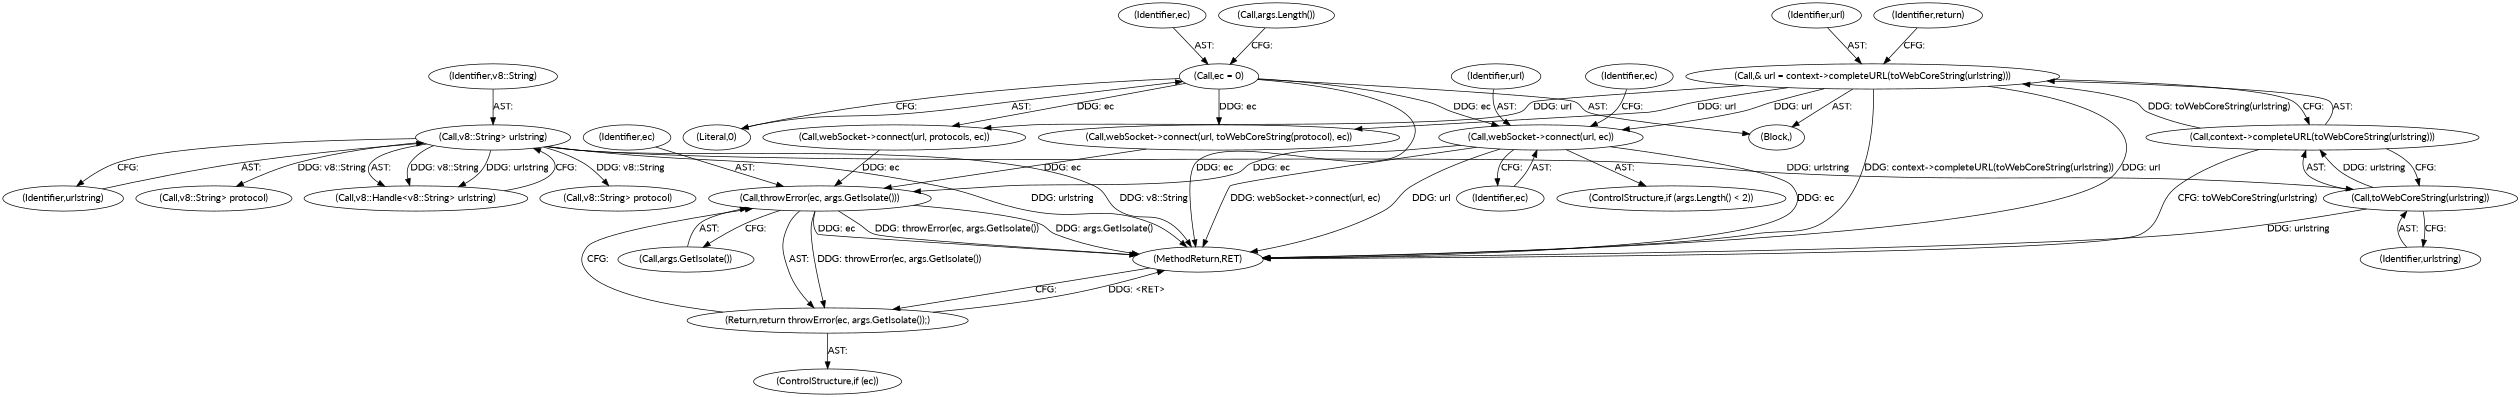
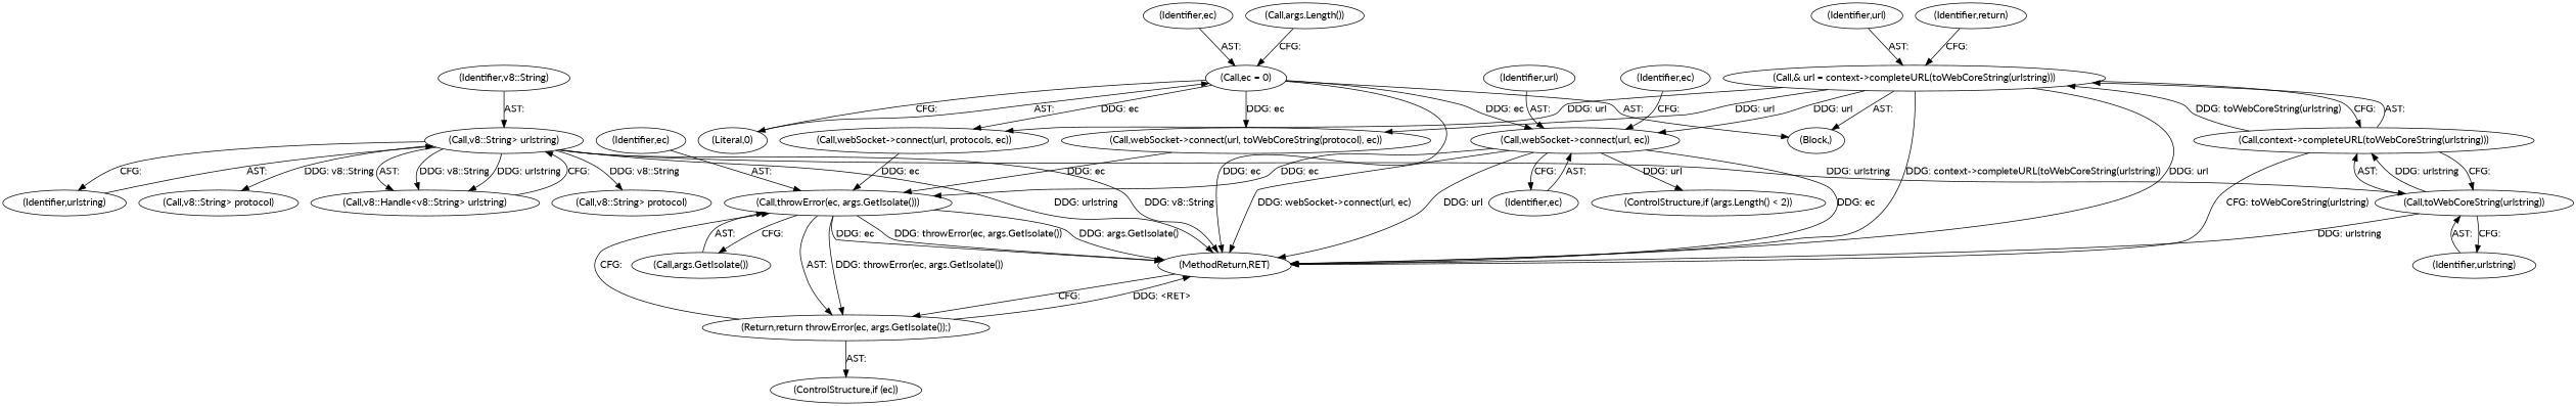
  digraph {
    fontname=Lato
    node [fontname=Lato]
    edge [fontname=Lato]
    n1 [label="(Call,webSocket->connect(url, ec))"]
    n2 [label="(Call,throwError(ec, args.GetIsolate()))"]
    n3 [label="(Identifier,ec)"]
    n4 [label="(ControlStructure,if (args.Length() < 2))"]
    n5 [label="(MethodReturn,RET)"]
    n6 [label="(Return,return throwError(ec, args.GetIsolate());)"]
    n7 [label="(Call,args.GetIsolate())"]
    n8 [label="(Call,& url = context->completeURL(toWebCoreString(urlstring)))"]
    n9 [label="(Call,context->completeURL(toWebCoreString(urlstring)))"]
    n10 [label="(Call,webSocket->connect(url, protocols, ec))"]
    n11 [label="(Block,)"]
    n12 [label="(Call,webSocket->connect(url, toWebCoreString(protocol), ec))"]
    n13 [label="(Call,toWebCoreString(urlstring))"]
    n14 [label="(Identifier,urlstring)"]
    n15 [label="(Call,v8::String> urlstring)"]
    n16 [label="(Call,v8::String> protocol)"]
    n17 [label="(Identifier,urlstring)"]
    n18 [label="(Call,v8::String> protocol)"]
    n19 [label="(Call,v8::Handle<v8::String> urlstring)"]
    n20 [label="(Call,ec = 0)"]
    n21 [label="(Literal,0)"]
    n22 [label="(ControlStructure,if (ec))"]
    n23 [label="(Identifier,url)"]
    n24 [label="(Identifier,return)"]
    n25 [label="(Identifier,ec)"]
    n26 [label="(Identifier,url)"]
    n27 [label="(Identifier,ec)"]
    n28 [label="(Identifier,ec)"]
    n29 [label="(Call,args.Length())"]
    n30 [label="(Identifier,v8::String)"]
    n1 -> n2 [label="DDG: ec"]
    n1 -> n3 [label="CFG: "]
-   n1 -> n4 [label="AST: "]
+   n1 -> n4 [label="DDG: url"]
    n1 -> n5 [label="DDG: url"]
    n1 -> n5 [label="DDG: ec"]
    n1 -> n5 [label="DDG: webSocket->connect(url, ec)"]
    n2 -> n5 [label="DDG: throwError(ec, args.GetIsolate())"]
    n2 -> n5 [label="DDG: args.GetIsolate()"]
    n2 -> n5 [label="DDG: ec"]
    n2 -> n6 [label="AST: "]
    n2 -> n6 [label="DDG: throwError(ec, args.GetIsolate())"]
    n2 -> n7 [label="CFG: "]
    n3 -> n1 [label="AST: "]
    n5 -> n6 [label="CFG: "]
    n6 -> n2 [label="CFG: "]
    n6 -> n5 [label="DDG: <RET>"]
    n6 -> n22 [label="AST: "]
    n7 -> n2 [label="AST: "]
    n8 -> n1 [label="DDG: url"]
    n8 -> n5 [label="DDG: context->completeURL(toWebCoreString(urlstring))"]
    n8 -> n5 [label="DDG: url"]
    n8 -> n9 [label="CFG: "]
    n8 -> n10 [label="DDG: url"]
    n8 -> n11 [label="AST: "]
    n8 -> n12 [label="DDG: url"]
    n9 -> n5 [label="CFG: toWebCoreString(urlstring)"]
    n9 -> n8 [label="AST: "]
    n9 -> n8 [label="DDG: toWebCoreString(urlstring)"]
    n9 -> n13 [label="CFG: "]
    n10 -> n2 [label="DDG: ec"]
    n12 -> n2 [label="DDG: ec"]
    n13 -> n5 [label="DDG: urlstring"]
    n13 -> n9 [label="AST: "]
    n13 -> n9 [label="DDG: urlstring"]
    n13 -> n14 [label="CFG: "]
    n14 -> n13 [label="AST: "]
    n15 -> n5 [label="DDG: urlstring"]
    n15 -> n5 [label="DDG: v8::String"]
    n15 -> n13 [label="DDG: urlstring"]
    n15 -> n16 [label="DDG: v8::String"]
    n15 -> n17 [label="CFG: "]
    n15 -> n18 [label="DDG: v8::String"]
    n15 -> n19 [label="AST: "]
    n15 -> n19 [label="DDG: v8::String"]
    n15 -> n19 [label="DDG: urlstring"]
    n17 -> n15 [label="AST: "]
    n19 -> n15 [label="CFG: "]
    n20 -> n1 [label="DDG: ec"]
    n20 -> n5 [label="DDG: ec"]
    n20 -> n10 [label="DDG: ec"]
    n20 -> n11 [label="AST: "]
    n20 -> n12 [label="DDG: ec"]
    n20 -> n21 [label="CFG: "]
    n21 -> n20 [label="AST: "]
    n23 -> n8 [label="AST: "]
    n24 -> n8 [label="CFG: "]
    n25 -> n20 [label="AST: "]
    n26 -> n1 [label="AST: "]
    n27 -> n1 [label="CFG: "]
    n28 -> n2 [label="AST: "]
    n29 -> n20 [label="CFG: "]
    n30 -> n15 [label="AST: "]
  }
